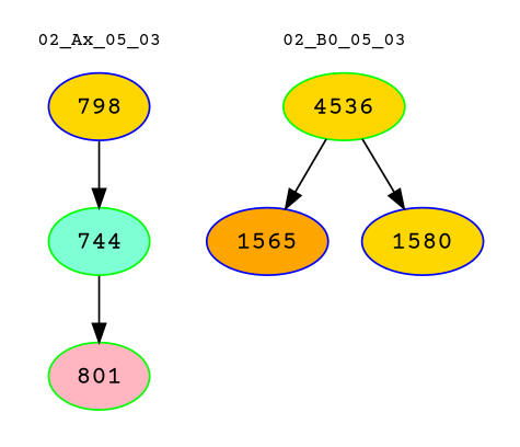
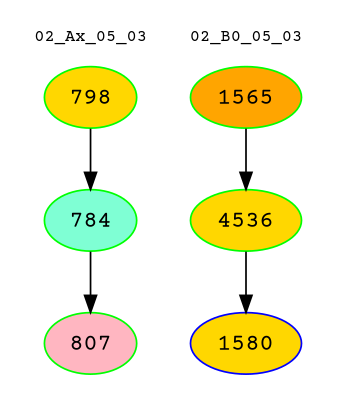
  digraph {
    fontname="Courier Prime"
    node [color=blue fillcolor=gold fontname="Courier Prime" style=filled]
    edge [color=black fontname="Courier Prime"]
-   n1 [label=798]
-   n2 [color=green fillcolor=aquamarine label=744]
-   n3 [color=green fillcolor=lightpink label=801]
-   n4 [fillcolor=orange label=1565]
+   n1 [color=green label=798]
+   n2 [color=green fillcolor=aquamarine label=784]
+   n3 [color=green fillcolor=lightpink label=807]
+   n4 [color=green fillcolor=orange label=1565]
    n5 [color=green label=4536]
    n6 [label=1580]
    subgraph cluster_1 {
      color=white
      fontsize=10
      label="02_Ax_05_03"
      n1
      n2
      n3
    }
    subgraph cluster_2 {
      color=white
      fontsize=10
      label="02_B0_05_03"
      n4
      n5
      n6
    }
    n1 -> n2
    n2 -> n3
-   n5 -> n4
+   n4 -> n5
    n5 -> n6
  }
